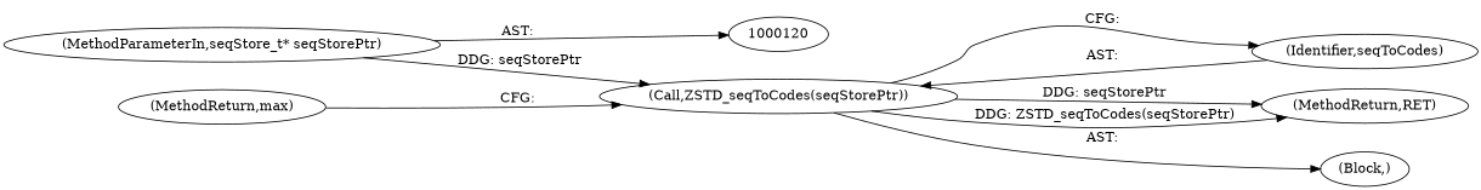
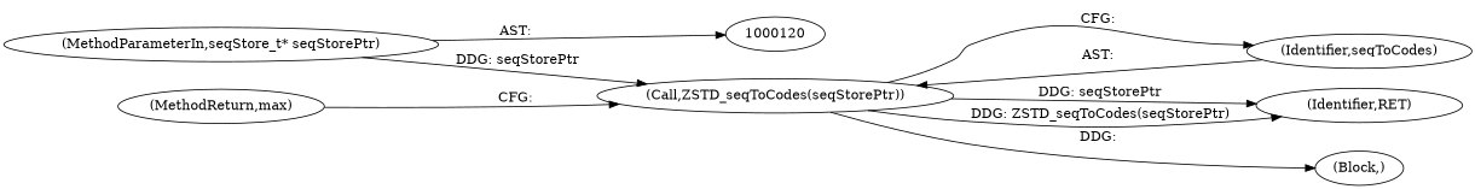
  digraph {
    rankdir=LR
    n1 [label="(Call,ZSTD_seqToCodes(seqStorePtr))"]
    n2 [label="(Identifier,seqToCodes)"]
-   n3 [label="(MethodReturn,RET)"]
+   n3 [label="(Identifier,RET)"]
    n4 [label="(Block,)"]
    n5 [label="(MethodParameterIn,seqStore_t* seqStorePtr)"]
    1000120
    n7 [label="(MethodReturn,max)"]
    n1 -> n2 [label="CFG: "]
    n1 -> n3 [label="DDG: seqStorePtr"]
    n1 -> n3 [label="DDG: ZSTD_seqToCodes(seqStorePtr)"]
-   n1 -> n4 [label="AST: "]
+   n1 -> n4 [label="DDG: "]
    n2 -> n1 [label="AST: "]
    n5 -> n1 [label="DDG: seqStorePtr"]
    n5 -> 1000120 [label="AST: "]
    n7 -> n1 [label="CFG: "]
  }
